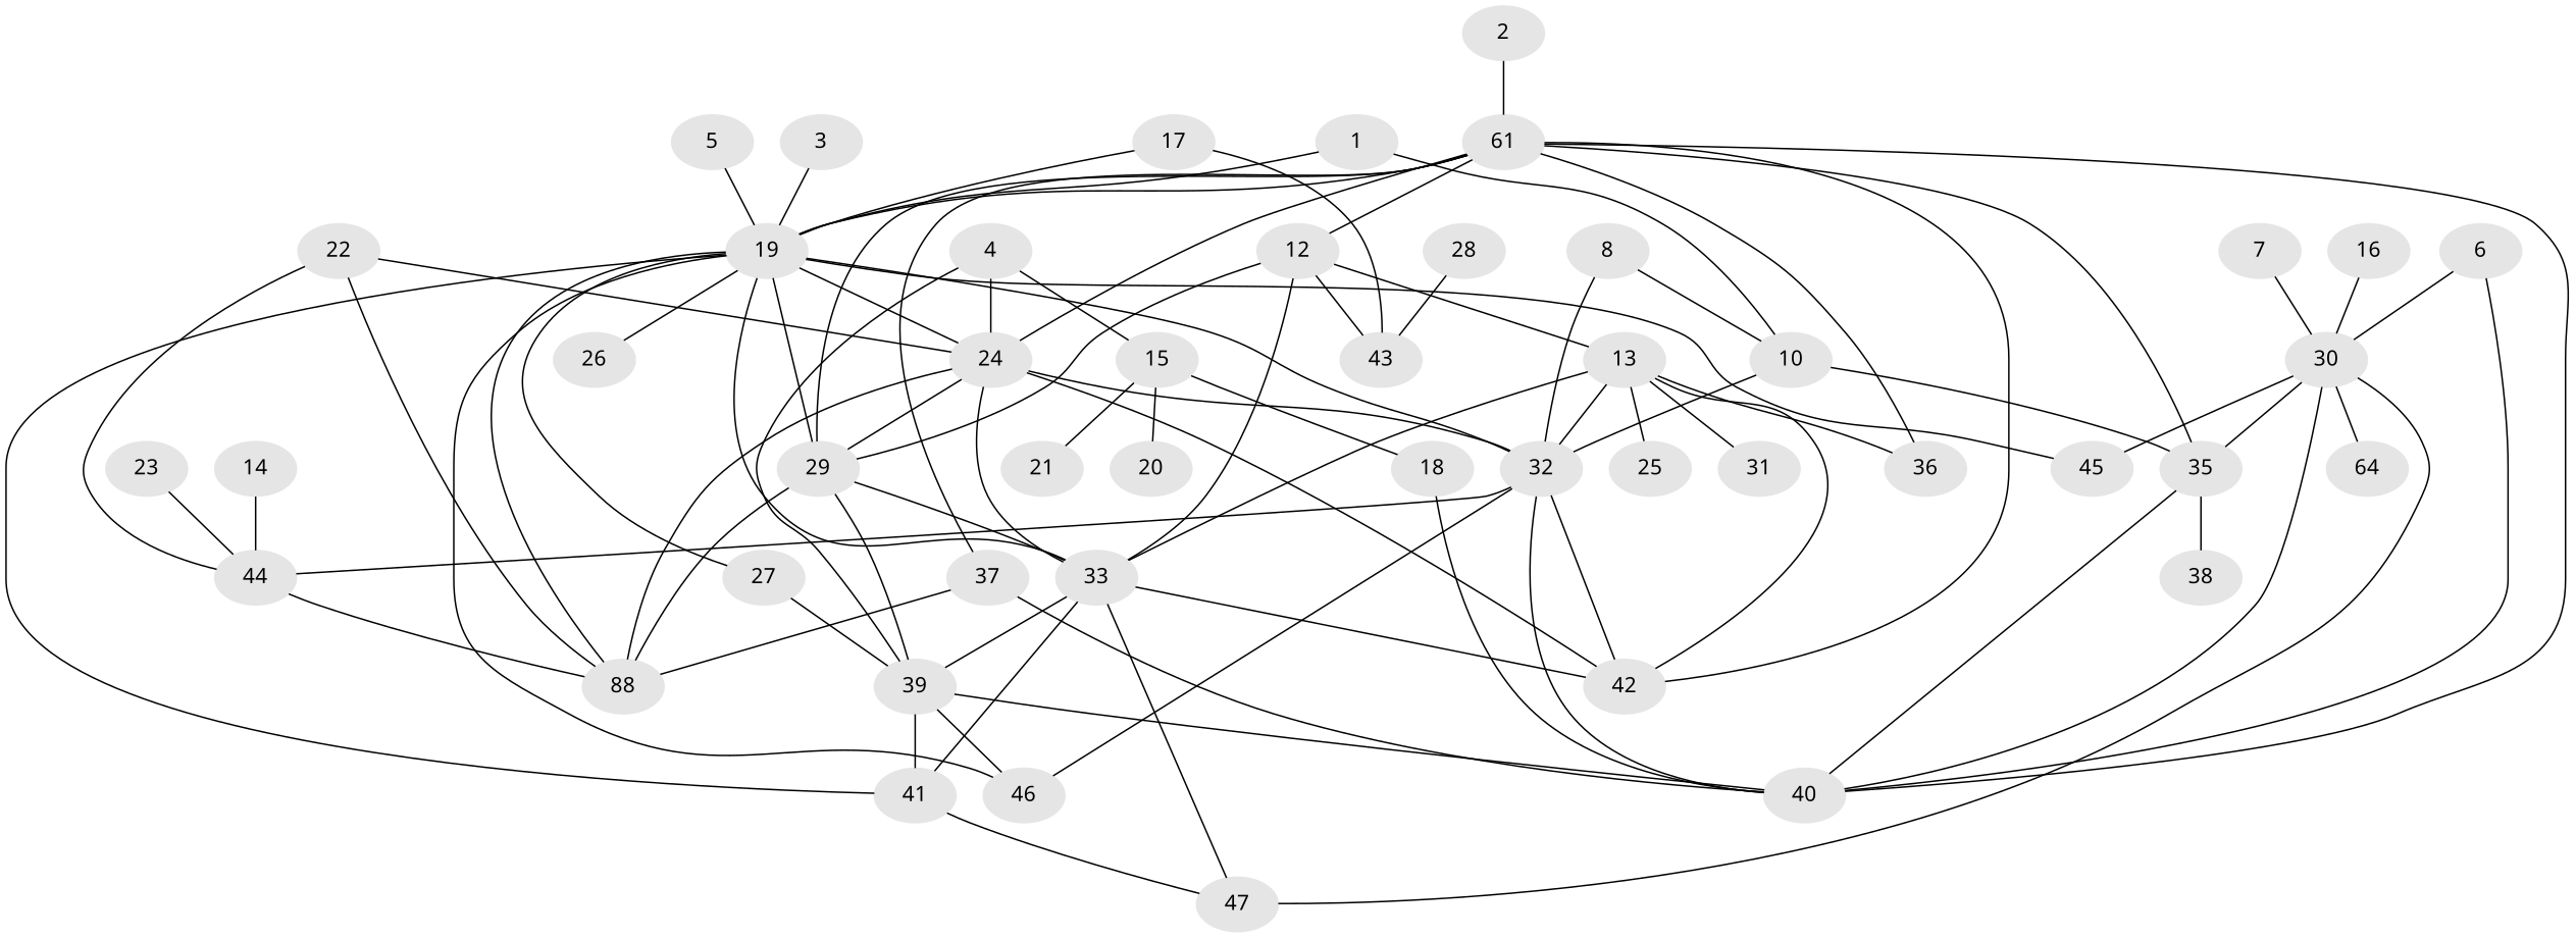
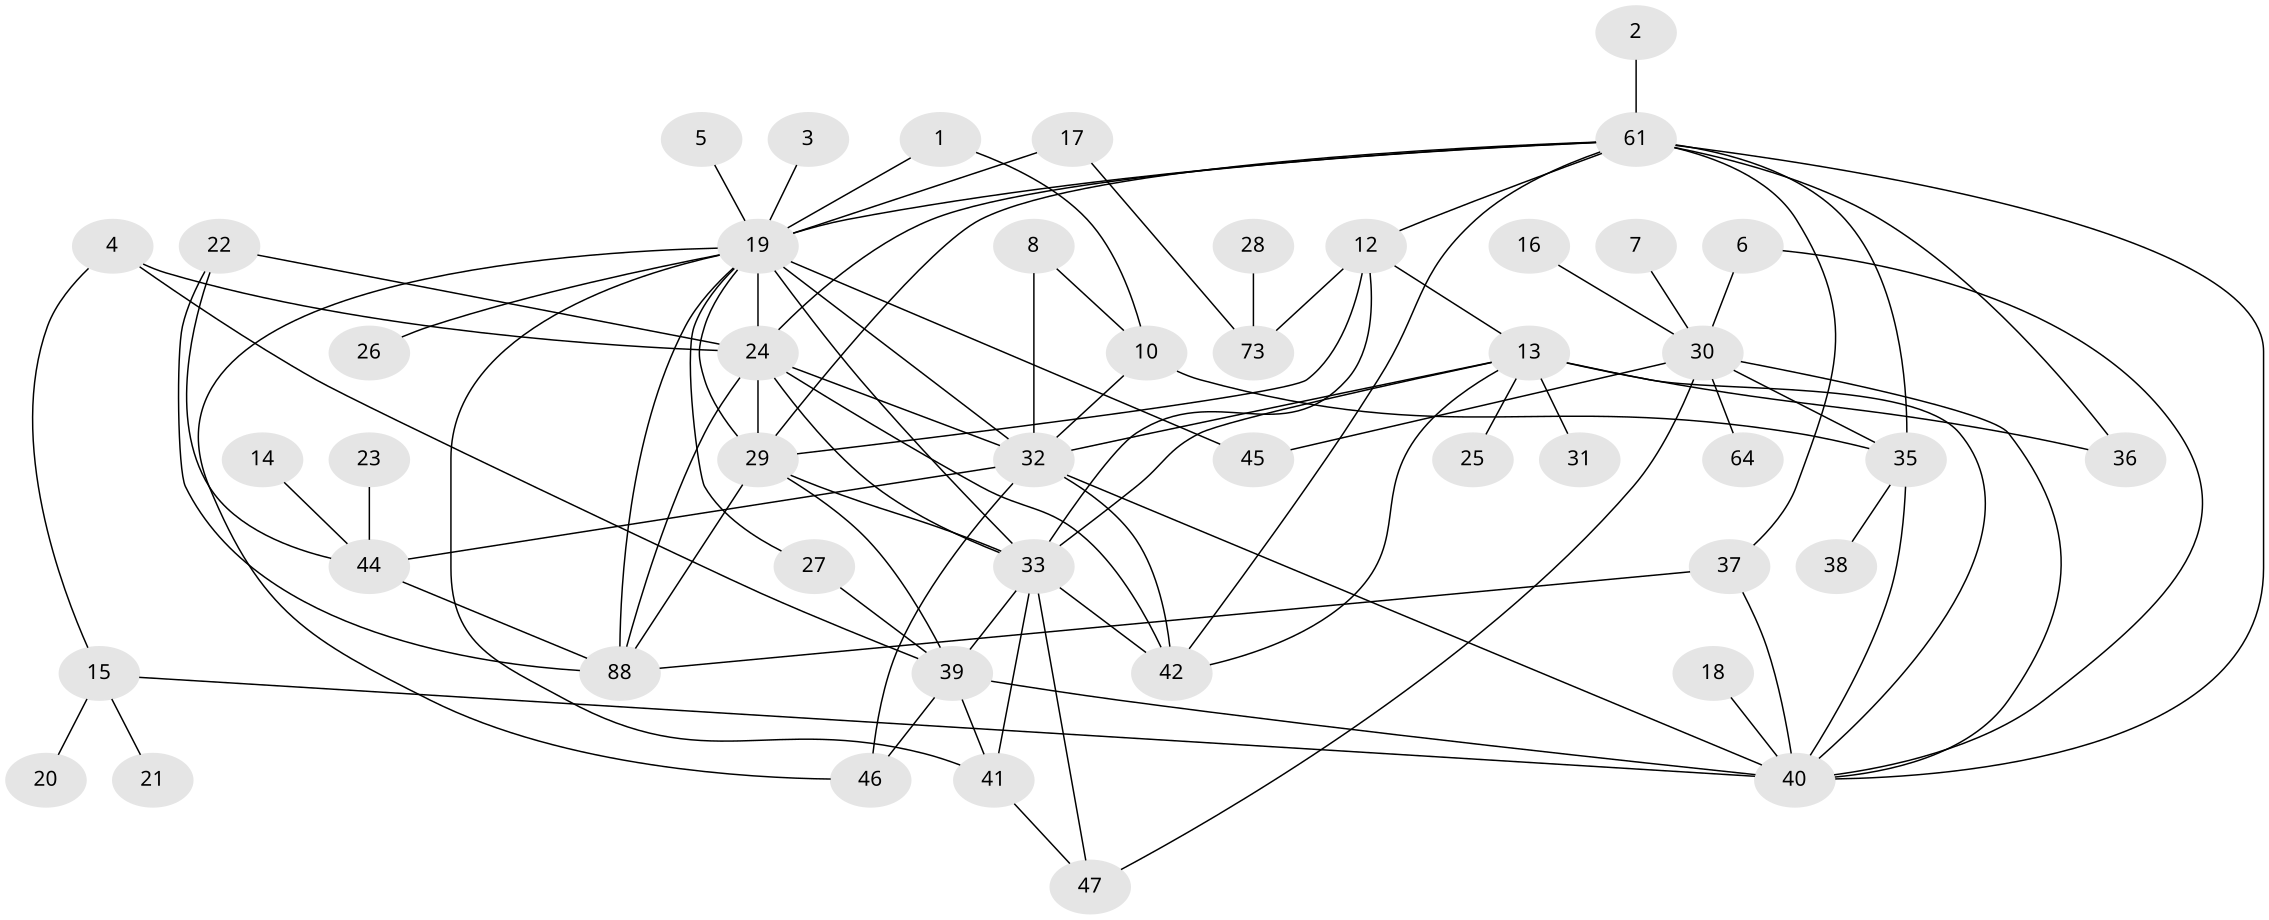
  graph {
    fontname="Noto Sans"
    node [color=gray90 fontname="Noto Sans" style=filled]
    edge [fontname="Noto Sans" weight=1.0]
    1
    10
    19
    32
    35
    24
    29
    33
    26
    27
    41
    45
    46
    n14 [label=88]
    n15 [label=61]
    2
    40
    12
    36
    37
    42
    3
    4
    15
    39
    20
    21
    5
    6
    30
    n31 [label=64]
    47
    7
    8
    44
    38
    13
-   43
+   43 [label=73]
    25
    31
    14
    16
    17
    18
    22
    23
    28
    1 -- 10
    1 -- 19
    10 -- 32
    10 -- 35
    19 -- 32
    19 -- 24 [weight=2.0]
    19 -- 29
    19 -- 33
    19 -- 26
    19 -- 27
    19 -- 41
    19 -- 45
    19 -- 46
    19 -- n14
    32 -- 46
    32 -- 40
    32 -- 42
    32 -- 44
    35 -- 40
    35 -- 38
    24 -- 32
    24 -- 29
    24 -- 33
    24 -- n14 [weight=2.0]
    24 -- 42
    29 -- 33
    29 -- n14
    29 -- 39
    33 -- 41
    33 -- 42
    33 -- 39
    33 -- 47
    27 -- 39
    41 -- 47
    n15 -- 19
    n15 -- 35 [weight=2.0]
    n15 -- 24
    n15 -- 29
    n15 -- 40
    n15 -- 12
    n15 -- 36
    n15 -- 37
    n15 -- 42
    2 -- n15
    12 -- 29
    12 -- 33
    12 -- 13
    12 -- 43
    37 -- n14
    37 -- 40
    3 -- 19
    4 -- 24
    4 -- 15
    4 -- 39
-   15 -- 18 [weight=2.0]
+   15 -- 40 [weight=2.0]
    15 -- 20
    15 -- 21
    39 -- 41
    39 -- 46
    39 -- 40
    5 -- 19
    6 -- 40
    6 -- 30
    30 -- 35
    30 -- 45
    30 -- 40
    30 -- n31
    30 -- 47
    7 -- 30
    8 -- 10
    8 -- 32
    44 -- n14
    13 -- 32
    13 -- 33
+   13 -- 40
    13 -- 36
    13 -- 42
    13 -- 25
    13 -- 31
    14 -- 44
    16 -- 30
    17 -- 19
    17 -- 43
    18 -- 40
    22 -- 24
    22 -- n14
    22 -- 44
    23 -- 44
    28 -- 43
  }
